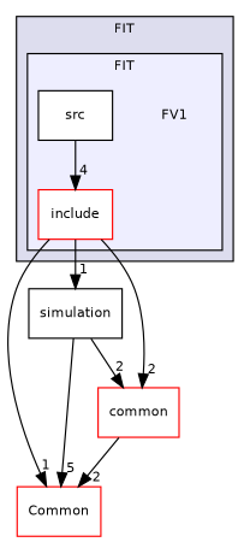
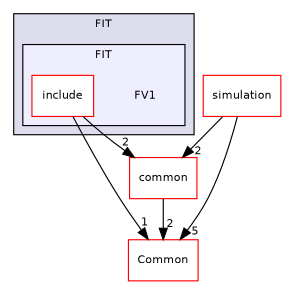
  digraph {
    compound=true
    node [fontname=Helvetica fontsize=10 shape=box color=red]
    edge [headlabel=2 labeldistance=1.5 labelfontname=Helvetica labelfontsize=10]
    n1 [label=FV1 shape=plaintext color=""]
    n2 [fillcolor=white label=include style=filled]
-   n3 [color=black fillcolor=white label=src style=filled]
    n4 [label=Common]
-   n5 [color=black label=simulation]
+   n5 [label=simulation]
    n6 [label=common]
    subgraph cluster_1 {
      bgcolor="#ddddee"
      fontname=Helvetica
      fontsize=10
      label=FIT
      pencolor=black
      subgraph cluster_2 {
        bgcolor="#eeeeff"
        fontname=Helvetica
        fontsize=10
        label=FIT
        pencolor=black
        n1
        n2
-       n3
      }
    }
    n2 -> n4 [headlabel=1]
-   n2 -> n5 [headlabel=1]
    n2 -> n6
-   n3 -> n2 [headlabel=4]
    n5 -> n4 [headlabel=5]
    n5 -> n6
    n6 -> n4
  }
